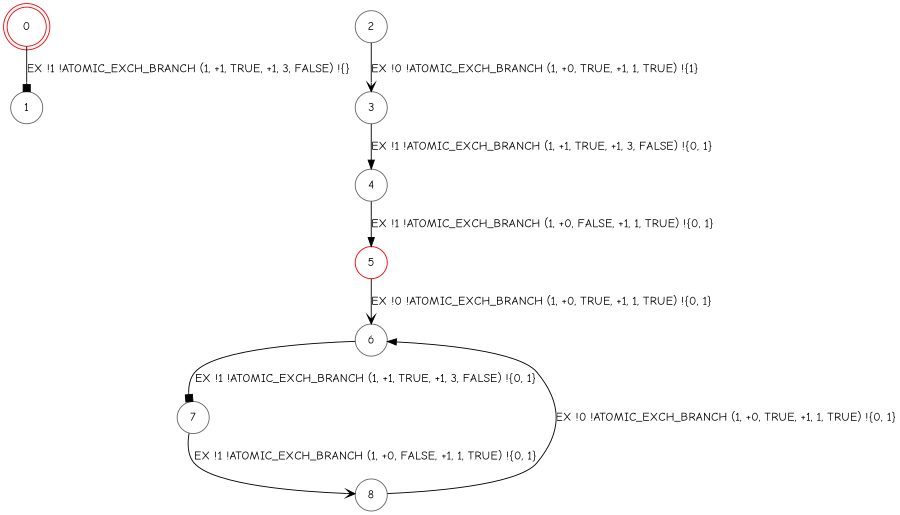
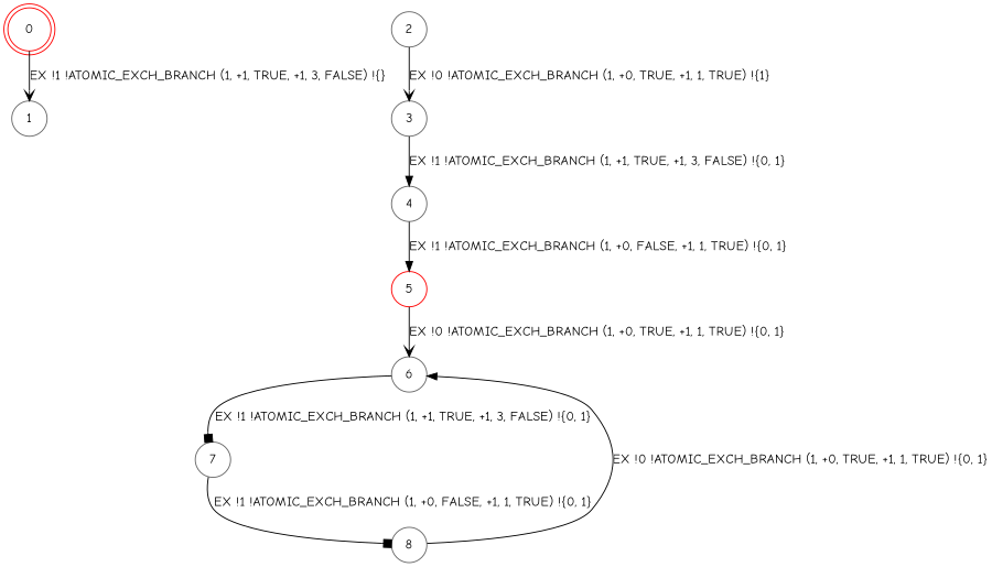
  digraph {
    fontname="Comic Neue"
    node [color=gray40 fontname="Comic Neue" shape=circle]
    edge [arrowhead=vee fontname="Comic Neue"]
    0 [color=red peripheries=2]
    1
    2
    3
    4
    5 [color=red]
    6
    7
    8
-   0 -> 1 [arrowhead=box label="EX !1 !ATOMIC_EXCH_BRANCH (1, +1, TRUE, +1, 3, FALSE) !{}"]
+   0 -> 1 [label="EX !1 !ATOMIC_EXCH_BRANCH (1, +1, TRUE, +1, 3, FALSE) !{}"]
    2 -> 3 [label="EX !0 !ATOMIC_EXCH_BRANCH (1, +0, TRUE, +1, 1, TRUE) !{1}"]
    3 -> 4 [arrowhead=normal label="EX !1 !ATOMIC_EXCH_BRANCH (1, +1, TRUE, +1, 3, FALSE) !{0, 1}"]
    4 -> 5 [arrowhead=normal label="EX !1 !ATOMIC_EXCH_BRANCH (1, +0, FALSE, +1, 1, TRUE) !{0, 1}"]
    5 -> 6 [label="EX !0 !ATOMIC_EXCH_BRANCH (1, +0, TRUE, +1, 1, TRUE) !{0, 1}"]
    6 -> 7 [arrowhead=box label="EX !1 !ATOMIC_EXCH_BRANCH (1, +1, TRUE, +1, 3, FALSE) !{0, 1}"]
-   7 -> 8 [label="EX !1 !ATOMIC_EXCH_BRANCH (1, +0, FALSE, +1, 1, TRUE) !{0, 1}"]
+   7 -> 8 [arrowhead=box label="EX !1 !ATOMIC_EXCH_BRANCH (1, +0, FALSE, +1, 1, TRUE) !{0, 1}"]
    8 -> 6 [arrowhead=normal label="EX !0 !ATOMIC_EXCH_BRANCH (1, +0, TRUE, +1, 1, TRUE) !{0, 1}"]
  }
